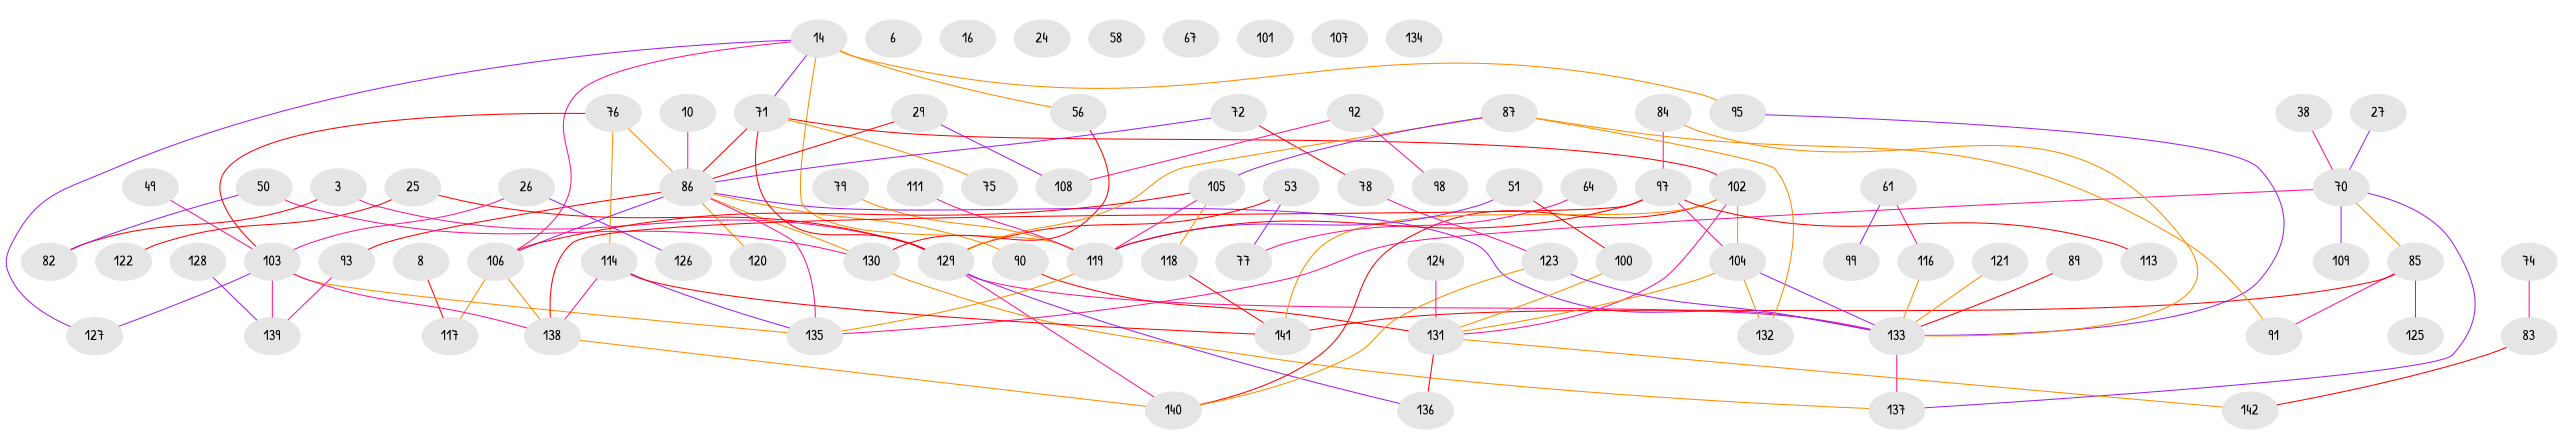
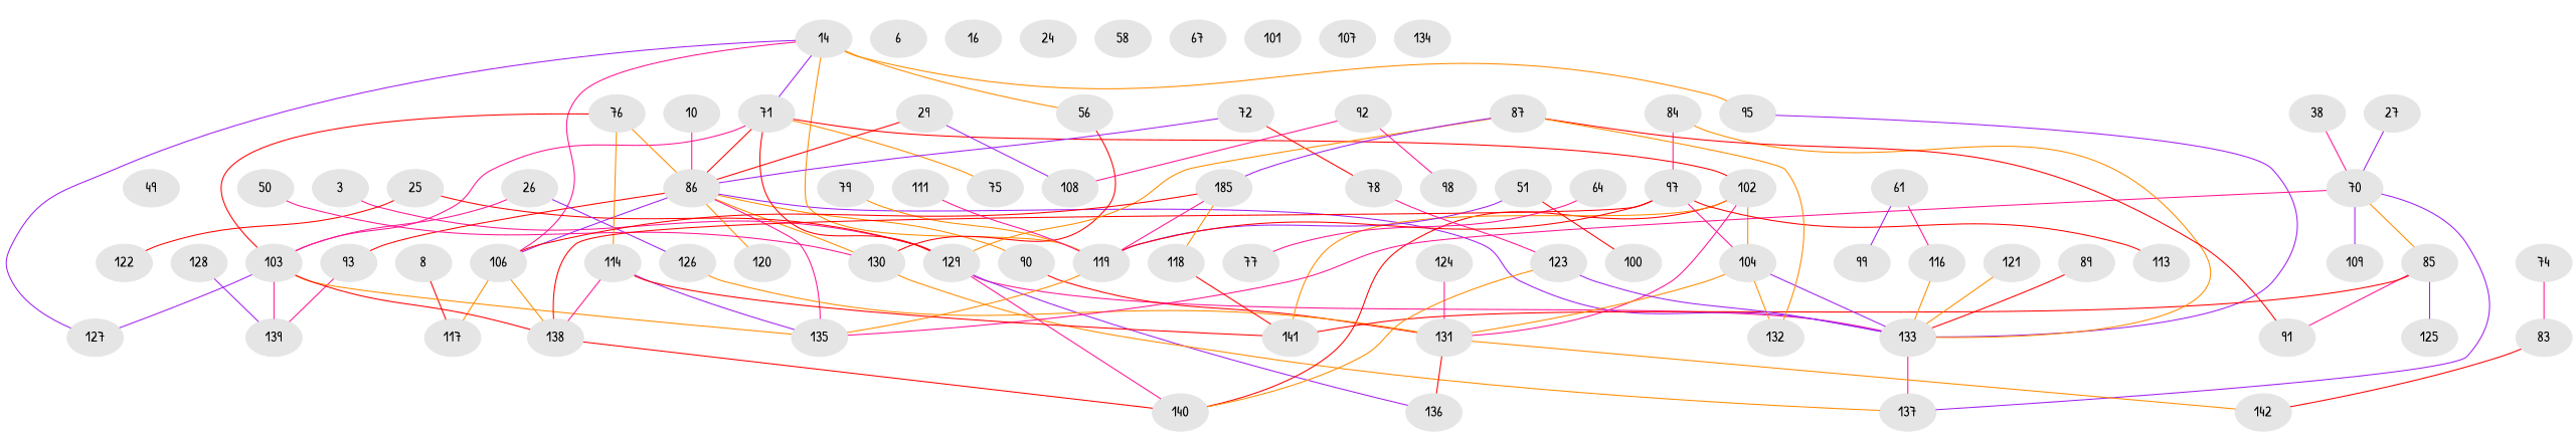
  graph {
    fontname="Patrick Hand"
    node [color=gray90 fontname="Patrick Hand" style=filled]
    edge [color=darkorange fontname="Patrick Hand"]
    3
-   82
    129 [super="+15+80"]
    133 [super="+112"]
    140
    136 [super="+42"]
    6
    8
    117
    86 [super="+52+81"]
    106
    130 [super="+47"]
    135 [super="+94+44"]
    90
    93
    120
    10
    14
    56
    71 [super="+4+20+57+60"]
    95 [super="+88"]
    119 [super="+34+110"]
    127
    103 [super="+7+18"]
    75
    102 [super="+41+11"]
    138 [super="+5"]
    16
    24
    25
    122
    139
    26
    126
    70 [super="+66"]
    85
    109
    137
    27
    29
    108
    38
    49
    50
    51
    100
    131 [super="+115"]
-   53
    77
    58
    61
    99
    116
    64
    67
    91
    125
    141 [super="+40+96"]
    104 [super="+65"]
    72
    78
    123 [super="+12"]
    74
    83
    142
    76 [super="+73+62"]
    114
    79
    97 [super="+68+43"]
    113
    84
    87
-   105
+   105 [label=185]
    132
    118 [super="+9+55+54"]
    89
    92 [super="+19"]
    98
    101
    107
    111
    121
    124
    128
    134
-   3 -- 82 [color=red]
    3 -- 129 [color=deeppink]
    129 -- 133 [color=deeppink]
    129 -- 140 [color=deeppink]
    129 -- 136 [color=purple]
    133 -- 137 [color=deeppink]
    8 -- 117 [color=red]
    86 -- 133 [color=purple weight=2]
    86 -- 106 [color=purple]
    86 -- 130
    86 -- 135 [color=deeppink]
    86 -- 90
    86 -- 93 [color=red]
    86 -- 120
    106 -- 117
    106 -- 138
    130 -- 137
    90 -- 131 [color=red weight=2]
    93 -- 139 [color=deeppink]
    10 -- 86 [color=deeppink]
    14 -- 106 [color=deeppink]
    14 -- 56
    14 -- 71 [color=purple]
    14 -- 95 [weight=2]
    14 -- 119
    14 -- 127 [color=purple]
    56 -- 130 [color=red]
    71 -- 129 [color=red weight=2]
    71 -- 86 [color=red weight=2]
-   49 -- 103 [color=deeppink]
+   71 -- 103 [color=deeppink]
    71 -- 75
    71 -- 102 [color=red]
    95 -- 133 [color=purple]
    119 -- 135 [weight=3]
    103 -- 135 [weight=4]
    103 -- 127 [color=purple]
-   103 -- 138 [color=deeppink]
+   103 -- 138 [color=red]
    103 -- 139 [color=deeppink]
    102 -- 140 [color=red]
    102 -- 131 [color=deeppink]
    102 -- 141 [weight=2]
    102 -- 104
-   138 -- 140
+   138 -- 140 [color=red]
    25 -- 129 [color=red]
    25 -- 122 [color=red]
    26 -- 103 [color=deeppink]
    26 -- 126 [color=purple]
    70 -- 135 [color=deeppink weight=2]
    70 -- 85
    70 -- 109 [color=purple]
    70 -- 137 [color=purple]
    85 -- 91 [color=deeppink]
    85 -- 125 [color=purple]
    85 -- 141 [color=red]
    27 -- 70 [color=purple]
    29 -- 86 [color=red]
    29 -- 108 [color=purple]
    38 -- 70 [color=deeppink]
-   50 -- 82 [color=purple]
    50 -- 130 [color=deeppink]
    51 -- 119 [color=purple]
    51 -- 100 [color=red]
-   100 -- 131
+   126 -- 131
    131 -- 136 [color=red]
    131 -- 142
-   53 -- 129 [color=red]
-   53 -- 77 [color=purple]
    61 -- 99 [color=purple]
    61 -- 116 [color=deeppink]
    116 -- 133
    64 -- 77 [color=deeppink]
    104 -- 133 [color=purple]
    104 -- 131
    104 -- 132
    72 -- 86 [color=purple]
    72 -- 78 [color=red]
    78 -- 123 [color=deeppink]
    123 -- 133 [color=purple]
    123 -- 140
    74 -- 83 [color=deeppink]
    83 -- 142 [color=red]
    76 -- 86 [weight=3]
    76 -- 103 [color=red weight=3]
    76 -- 114
    114 -- 135 [color=purple]
    114 -- 138 [color=deeppink]
    114 -- 141 [color=red]
    79 -- 119
    97 -- 119 [color=red]
    97 -- 138 [color=red]
    97 -- 104 [color=deeppink]
    97 -- 113 [color=red]
    84 -- 133
    84 -- 97 [color=deeppink]
    87 -- 129
-   87 -- 91
+   87 -- 91 [color=red]
    87 -- 105 [color=purple]
    87 -- 132
    105 -- 106 [color=red]
    105 -- 119 [color=deeppink]
    105 -- 118
    118 -- 141 [color=red]
    89 -- 133 [color=red]
    92 -- 108 [color=deeppink]
    92 -- 98 [color=deeppink]
    111 -- 119 [color=deeppink]
    121 -- 133
    124 -- 131 [color=deeppink]
    128 -- 139 [color=purple]
  }
